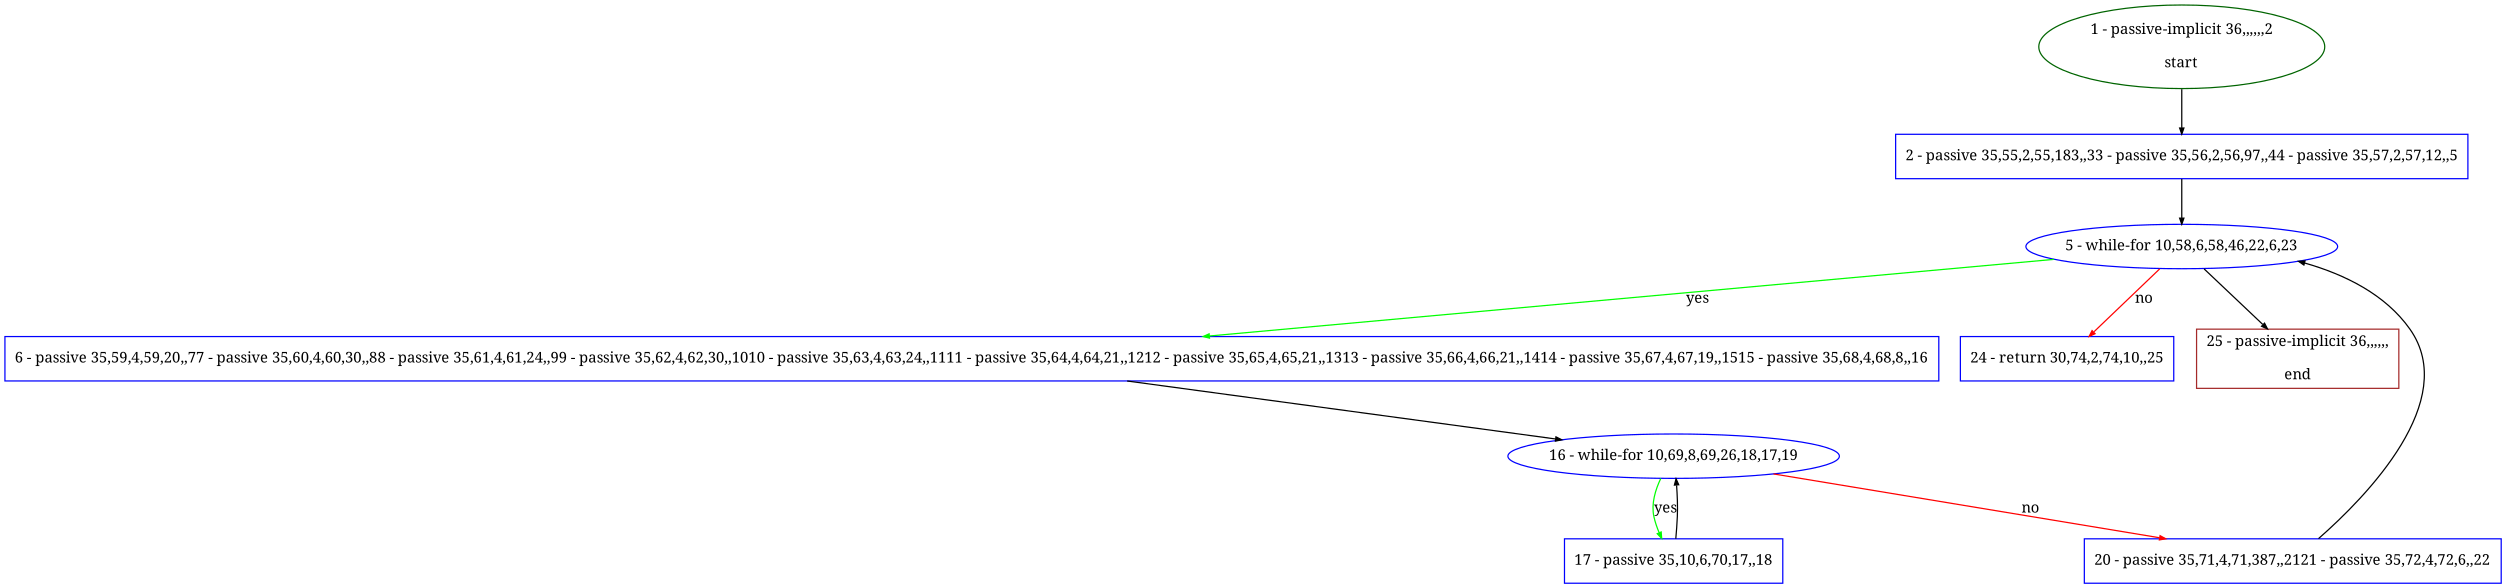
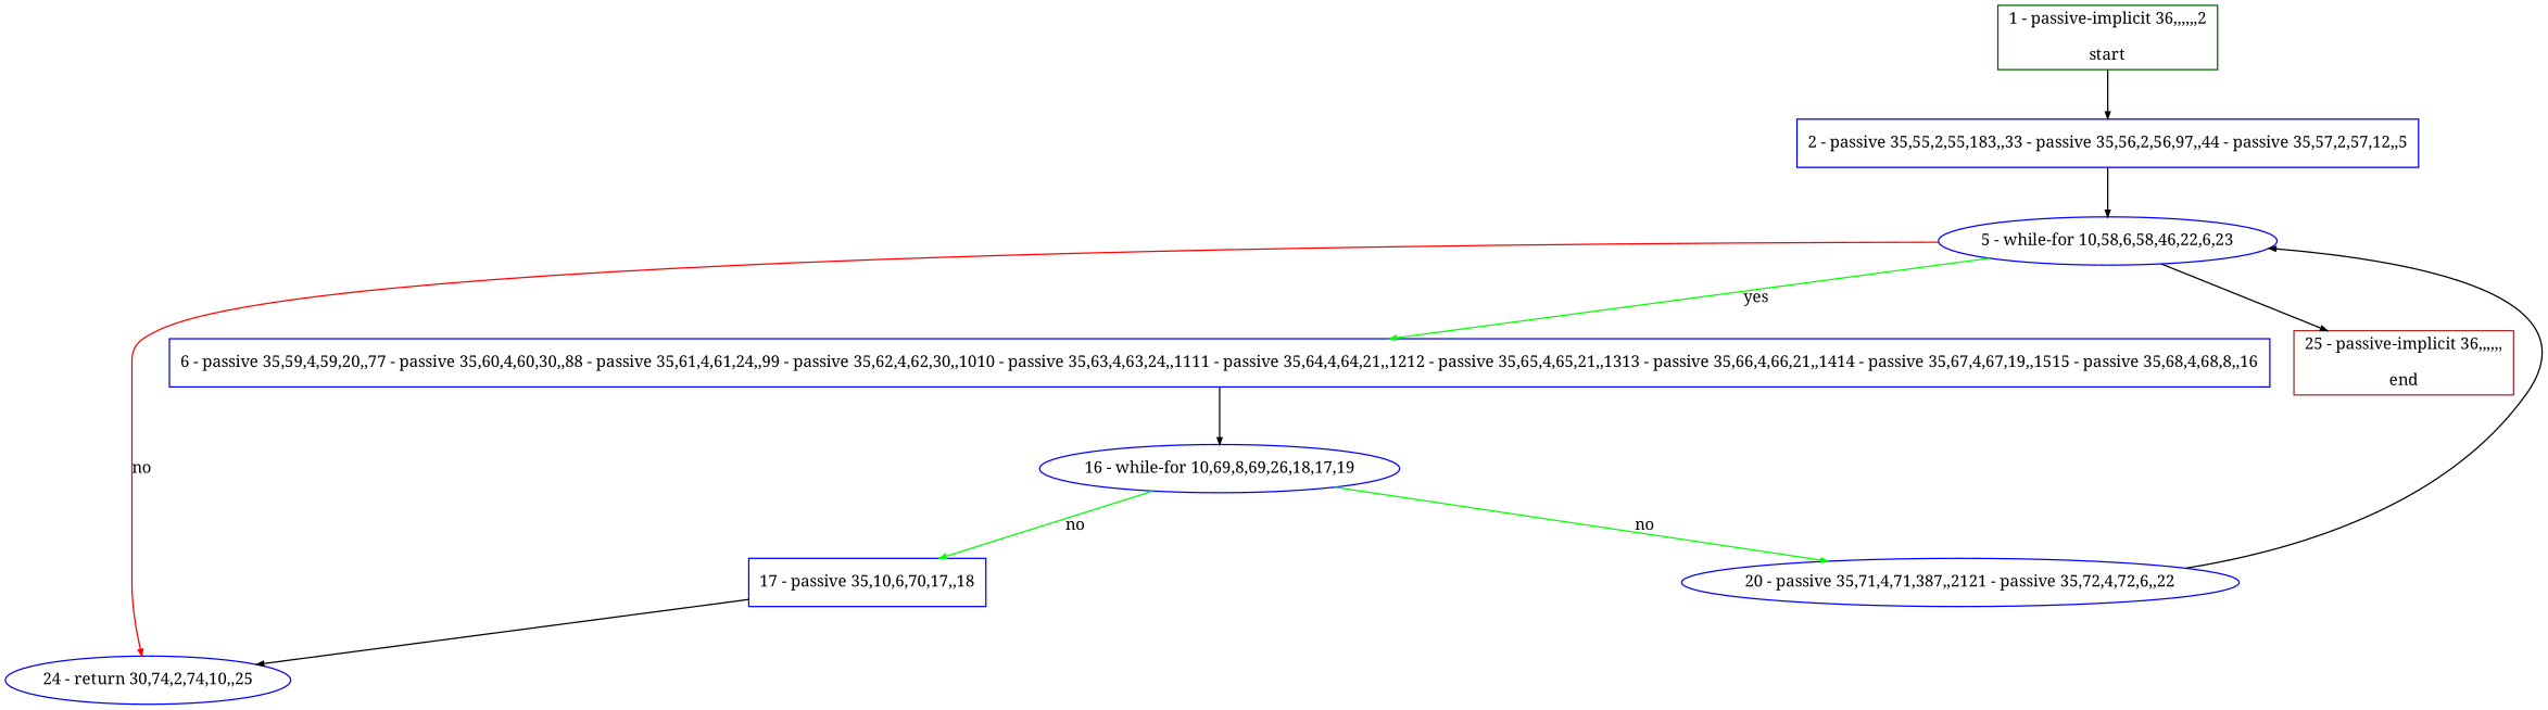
  digraph {
    bgcolor=white
    compound=true
    fillcolor="#FFFFCC"
    fontname="Noto Serif"
    fontsize=12
    pack=true
    packmode=clust
    style="rounded,filled"
    node [color="#0000ff" compound=true fillcolor="#ffffff" fixedsize=false fontname="Noto Serif" fontsize=12 node_initialized=no shape=box style=filled]
    edge [arrowhead=normal arrowsize=0.5 arrowtail=none color="#000000" compound=true dir=forward fontcolor=black fontname="Noto Serif" fontsize=12]
    n1 [label="2 - passive 35,55,2,55,183,,33 - passive 35,56,2,56,97,,44 - passive 35,57,2,57,12,,5"]
    n2 [label="5 - while-for 10,58,6,58,46,22,6,23" shape=oval]
    n3 [label="6 - passive 35,59,4,59,20,,77 - passive 35,60,4,60,30,,88 - passive 35,61,4,61,24,,99 - passive 35,62,4,62,30,,1010 - passive 35,63,4,63,24,,1111 - passive 35,64,4,64,21,,1212 - passive 35,65,4,65,21,,1313 - passive 35,66,4,66,21,,1414 - passive 35,67,4,67,19,,1515 - passive 35,68,4,68,8,,16"]
-   n4 [label="24 - return 30,74,2,74,10,,25"]
+   n4 [label="24 - return 30,74,2,74,10,,25" shape=ellipse]
    n5 [color="#a52a2a" label="25 - passive-implicit 36,,,,,,\n\nend"]
-   n6 [color="#006400" label="1 - passive-implicit 36,,,,,,2\n\nstart" shape=ellipse]
+   n6 [color="#006400" label="1 - passive-implicit 36,,,,,,2\n\nstart"]
    n7 [label="16 - while-for 10,69,8,69,26,18,17,19" shape=oval]
    n8 [label="17 - passive 35,10,6,70,17,,18"]
-   n9 [label="20 - passive 35,71,4,71,387,,2121 - passive 35,72,4,72,6,,22"]
+   n9 [label="20 - passive 35,71,4,71,387,,2121 - passive 35,72,4,72,6,,22" shape=ellipse]
    n1 -> n2
    n2 -> n3 [color="#00ff00" label=yes]
    n2 -> n4 [color="#ff0000" label=no]
    n2 -> n5
    n3 -> n7
    n6 -> n1
-   n7 -> n8 [color="#00ff00" label=yes]
-   n7 -> n9 [color="#ff0000" label=no]
-   n8 -> n7
+   n7 -> n8 [color="#00ff00" label=no]
+   n7 -> n9 [color="#00ff00" label=no]
+   n8 -> n4
    n9 -> n2
  }
